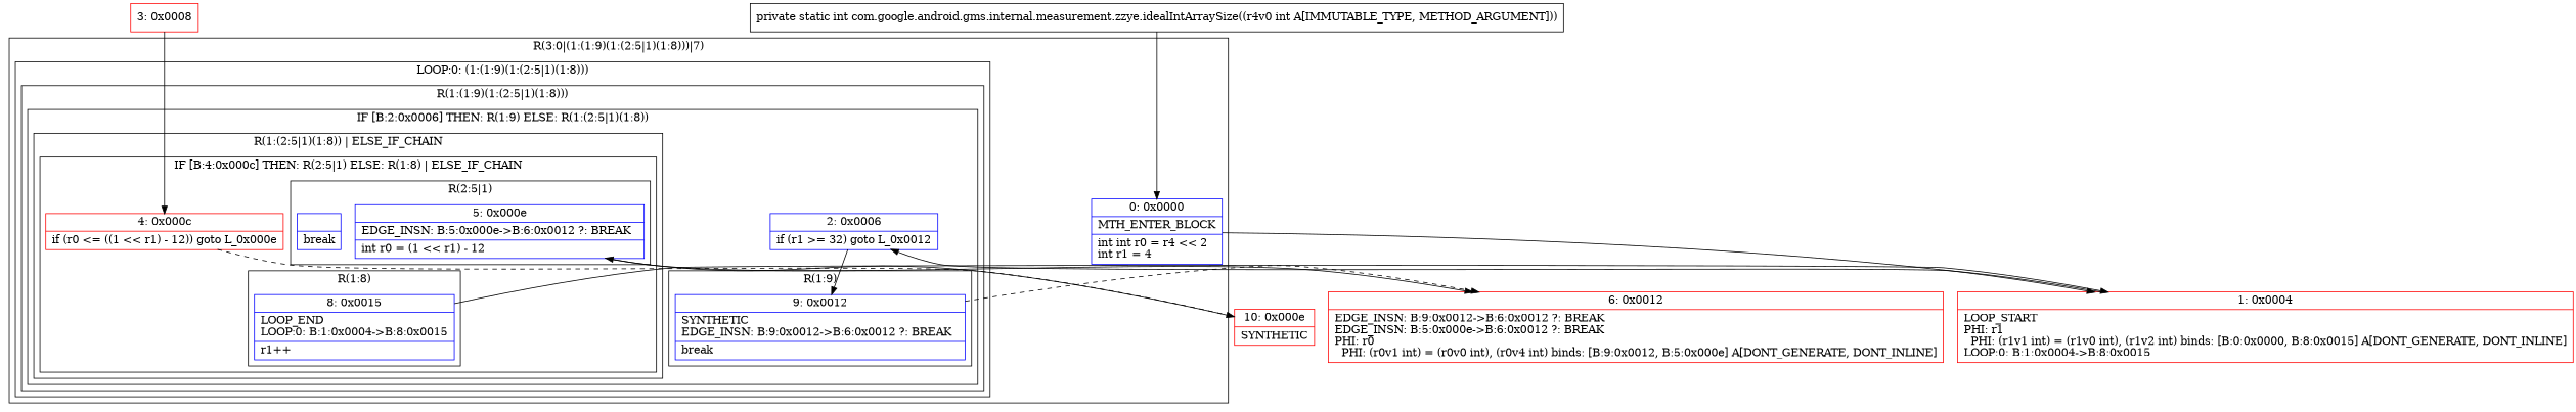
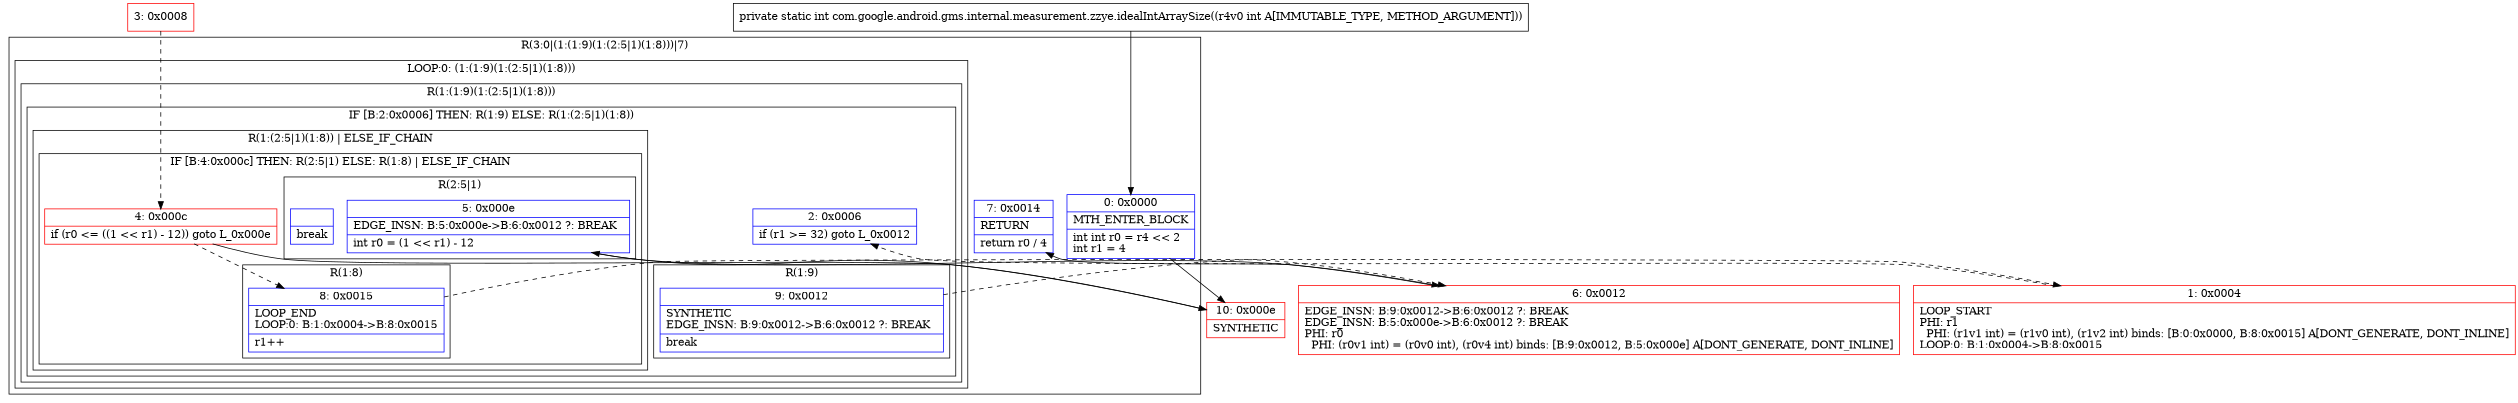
  digraph {
    node [color=blue shape=record]
    n1 [label="{9\:\ 0x0012|SYNTHETIC\lEDGE_INSN: B:9:0x0012\-\>B:6:0x0012 ?: BREAK  \l|break\l}"]
    n2 [label="{5\:\ 0x000e|EDGE_INSN: B:5:0x000e\-\>B:6:0x0012 ?: BREAK  \l|int r0 = (1 \<\< r1) \- 12\l}"]
    n3 [label="{|break\l}"]
    n4 [label="{8\:\ 0x0015|LOOP_END\lLOOP:0: B:1:0x0004\-\>B:8:0x0015\l|r1++\l}"]
    n5 [color=red label="{4\:\ 0x000c|if (r0 \<= ((1 \<\< r1) \- 12)) goto L_0x000e\l}"]
    n6 [label="{2\:\ 0x0006|if (r1 \>= 32) goto L_0x0012\l}"]
    n7 [label="{0\:\ 0x0000|MTH_ENTER_BLOCK\l|int int r0 = r4 \<\< 2\lint r1 = 4\l}"]
+   n8 [label="{7\:\ 0x0014|RETURN\l|return r0 \/ 4\l}"]
    n9 [color=red label="{6\:\ 0x0012|EDGE_INSN: B:9:0x0012\-\>B:6:0x0012 ?: BREAK  \lEDGE_INSN: B:5:0x000e\-\>B:6:0x0012 ?: BREAK  \lPHI: r0 \l  PHI: (r0v1 int) = (r0v0 int), (r0v4 int) binds: [B:9:0x0012, B:5:0x000e] A[DONT_GENERATE, DONT_INLINE]\l}"]
    n10 [color=red label="{1\:\ 0x0004|LOOP_START\lPHI: r1 \l  PHI: (r1v1 int) = (r1v0 int), (r1v2 int) binds: [B:0:0x0000, B:8:0x0015] A[DONT_GENERATE, DONT_INLINE]\lLOOP:0: B:1:0x0004\-\>B:8:0x0015\l}"]
    n11 [color=red label="{10\:\ 0x000e|SYNTHETIC\l}"]
    n12 [color=red label="{3\:\ 0x0008}"]
    n13 [label="{private static int com.google.android.gms.internal.measurement.zzye.idealIntArraySize((r4v0 int A[IMMUTABLE_TYPE, METHOD_ARGUMENT])) }" color=""]
    subgraph cluster_1 {
      label="R(3:0|(1:(1:9)(1:(2:5|1)(1:8)))|7)"
      n7
+     n8
      subgraph cluster_2 {
        label="LOOP:0: (1:(1:9)(1:(2:5|1)(1:8)))"
        subgraph cluster_3 {
          label="R(1:(1:9)(1:(2:5|1)(1:8)))"
          subgraph cluster_4 {
            label="IF [B:2:0x0006] THEN: R(1:9) ELSE: R(1:(2:5|1)(1:8))"
            n6
            subgraph cluster_5 {
              label="R(1:9)"
              n1
            }
            subgraph cluster_6 {
              label="R(1:(2:5|1)(1:8)) | ELSE_IF_CHAIN\l"
              subgraph cluster_7 {
                label="IF [B:4:0x000c] THEN: R(2:5|1) ELSE: R(1:8) | ELSE_IF_CHAIN\l"
                n5
                subgraph cluster_8 {
                  label="R(2:5|1)"
                  n2
                  n3
                }
                subgraph cluster_9 {
                  label="R(1:8)"
                  n4
                }
              }
            }
          }
        }
      }
    }
    n1 -> n9 [style=dashed]
    n2 -> n9
-   n4 -> n10
-   n5 -> n11 [style=dashed]
-   n6 -> n1
-   n7 -> n10
-   n10 -> n6
+   n4 -> n10 [style=dashed]
+   n5 -> n4 [style=dashed]
+   n5 -> n11
+   n7 -> n11
+   n9 -> n8
+   n10 -> n6 [style=dashed]
    n11 -> n2
-   n12 -> n5
+   n12 -> n5 [style=dashed]
    n13 -> n7
  }
